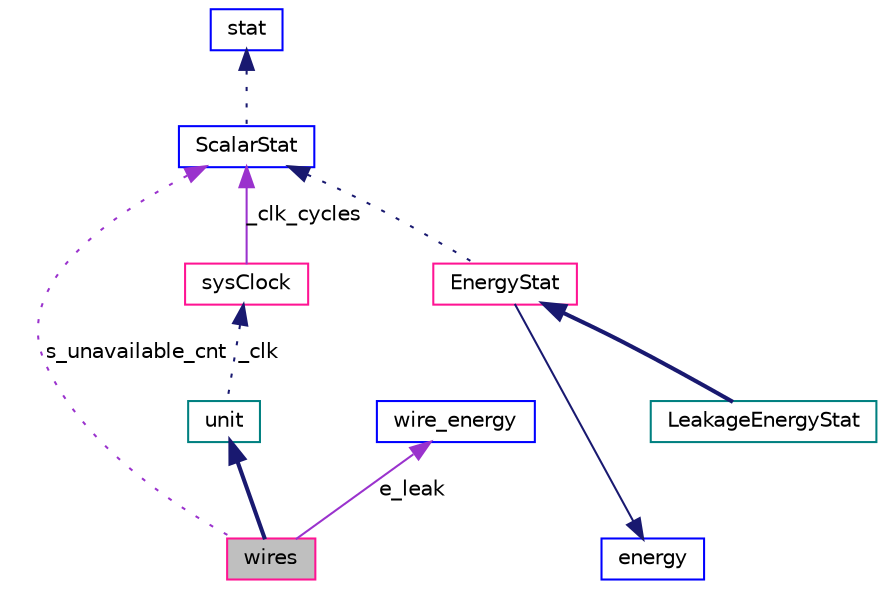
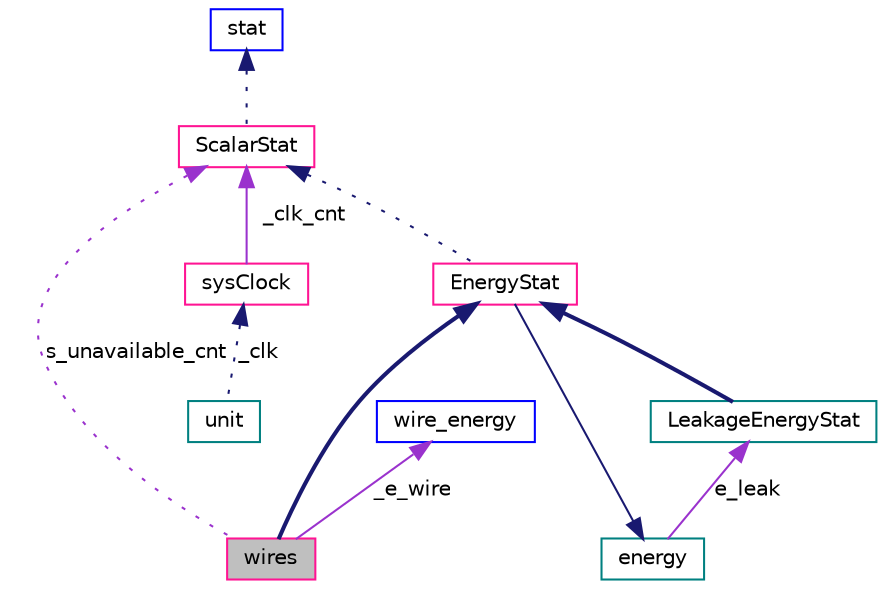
  digraph {
    fontname="DejaVu Sans"
    node [color=deeppink fillcolor=white fontname="DejaVu Sans" fontsize=10 shape=record style=filled]
    edge [color=midnightblue dir=back fontname="DejaVu Sans" fontsize=10 labelfontname=Helvetica labelfontsize=10 style=dotted]
    n1 [fillcolor=grey75 fontcolor=black height=0.2 label=wires width=0.4]
    n2 [color=teal height=0.2 label=unit width=0.4]
    n3 [height=0.2 label=sysClock width=0.4]
-   n4 [color=blue height=0.2 label=ScalarStat width=0.4]
+   n4 [height=0.2 label=ScalarStat width=0.4]
    n5 [height=0.2 label=EnergyStat width=0.4]
    n6 [color=teal height=0.2 label=LeakageEnergyStat width=0.4]
    n7 [color=blue height=0.2 label=stat width=0.4]
    n8 [color=blue height=0.2 label=wire_energy width=0.4]
-   n9 [color=blue height=0.2 label=energy width=0.4]
-   n2 -> n1 [style=bold]
+   n9 [color=teal height=0.2 label=energy width=0.4]
+   n5 -> n1 [style=bold]
    n3 -> n2 [label=_clk]
    n4 -> n1 [color=darkorchid3 label=s_unavailable_cnt]
-   n4 -> n3 [color=darkorchid3 label=_clk_cycles style=solid]
+   n4 -> n3 [color=darkorchid3 label=_clk_cnt style=solid]
    n4 -> n5
    n5 -> n6 [style=bold]
+   n6 -> n9 [color=darkorchid3 label=e_leak style=solid]
    n7 -> n4
-   n8 -> n1 [color=darkorchid3 label=e_leak style=solid]
+   n8 -> n1 [color=darkorchid3 label=_e_wire style=solid]
    n9 -> n5 [style=solid]
  }
